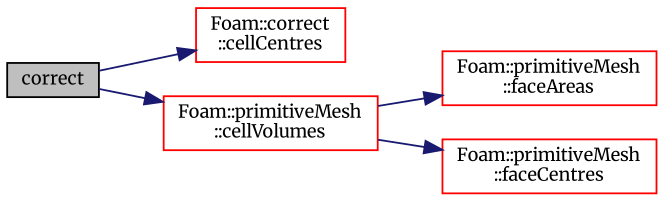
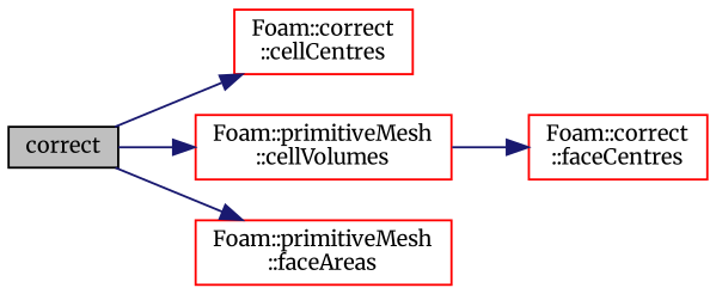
  digraph {
    fontname=Merriweather
    rankdir=LR
    node [color=red fontname=Merriweather fontsize=10 shape=record]
    edge [color=midnightblue fontname=Merriweather fontsize=10 labelfontname=Helvetica labelfontsize=10 style=solid]
    n1 [color=black fillcolor=grey75 fontcolor=black height=0.2 label=correct style=filled width=0.4]
    n2 [height=0.2 label="Foam::correct\l::cellCentres" width=0.4]
    n3 [height=0.2 label="Foam::primitiveMesh\l::cellVolumes" width=0.4]
    n4 [height=0.2 label="Foam::primitiveMesh\l::faceAreas" width=0.4]
-   n5 [height=0.2 label="Foam::primitiveMesh\l::faceCentres" width=0.4]
+   n5 [height=0.2 label="Foam::correct\l::faceCentres" width=0.4]
    n1 -> n2
    n1 -> n3
-   n3 -> n4
+   n1 -> n4
    n3 -> n5
  }
